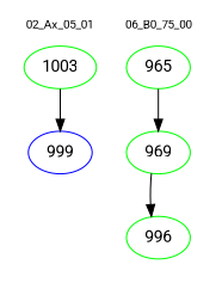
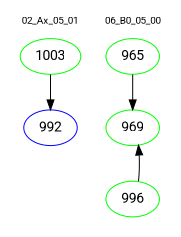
  digraph {
    fontname=Roboto
    node [color=green fontname=Roboto]
    edge [color=black fontname=Roboto]
    n1 [label=1003]
-   n2 [color=blue label=999]
+   n2 [color=blue label=992]
    n3 [label=965]
    n4 [label=969]
    n5 [label=996]
    subgraph cluster_1 {
      color=white
      fontsize=10
      label="02_Ax_05_01"
      n1
      n2
    }
    subgraph cluster_2 {
      color=white
      fontsize=10
-     label="06_B0_75_00"
+     label="06_B0_05_00"
      n3
      n4
      n5
    }
    n1 -> n2
    n3 -> n4
-   n4 -> n5
+   n5 -> n4
  }
